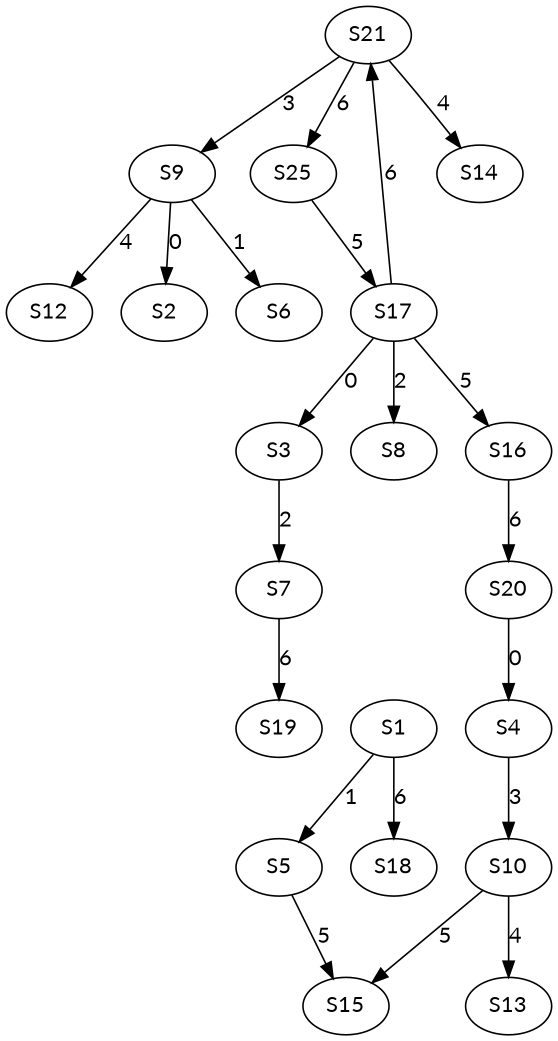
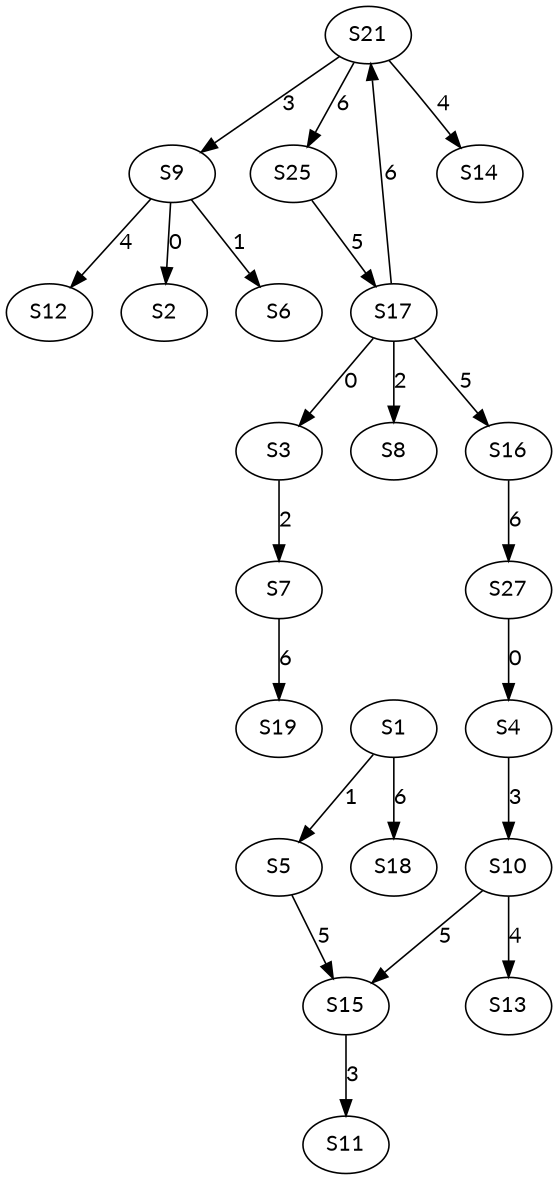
  strict digraph {
    fontname=Lato
    node [fontname=Lato]
    edge [fontname=Lato]
    S9
    S2
    S6
    S12
    S17
    S3
    S8
    S21
    S16
    S7
    S14
    n12 [label=S25]
-   S20
+   S20 [label=S27]
    S19
    S4
    S10
    S15
    S13
    S1
    S5
    S18
+   S11
    S9 -> S2 [label=0]
    S9 -> S6 [label=1]
    S9 -> S12 [label=4]
    S17 -> S3 [label=0]
    S17 -> S8 [label=2]
    S17 -> S21 [label=6]
    S17 -> S16 [label=5]
    S3 -> S7 [label=2]
    S21 -> S9 [label=3]
    S21 -> S14 [label=4]
    S21 -> n12 [label=6]
    S16 -> S20 [label=6]
    S7 -> S19 [label=6]
    n12 -> S17 [label=5]
    S20 -> S4 [label=0]
    S4 -> S10 [label=3]
    S10 -> S15 [label=5]
    S10 -> S13 [label=4]
+   S15 -> S11 [label=3]
    S1 -> S5 [label=1]
    S1 -> S18 [label=6]
    S5 -> S15 [label=5]
  }
